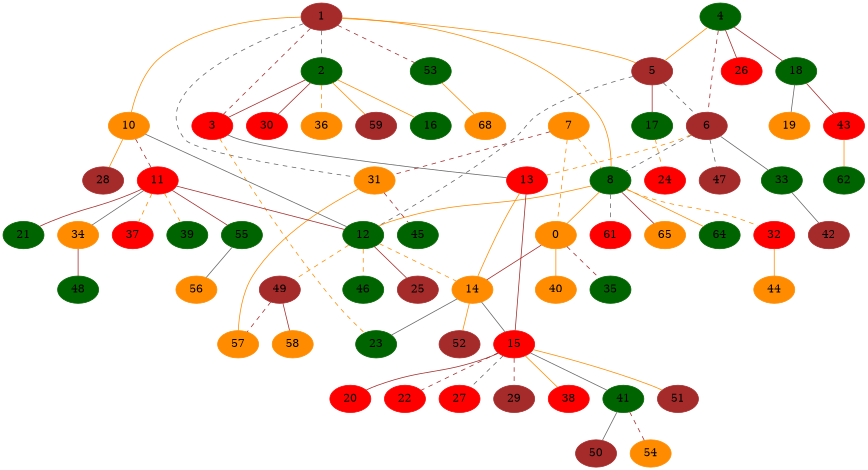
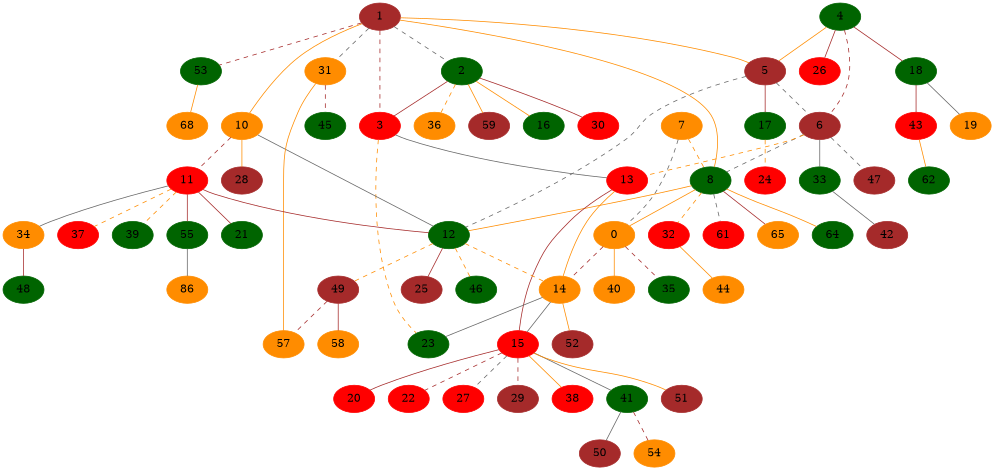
  graph {
    node [color=darkgreen style=filled]
    edge [color=darkorange style=solid]
    1 [color=brown]
    2
    3 [color=red]
    5 [color=brown]
    8
    10 [color=darkorange]
    31 [color=darkorange]
    53
    16
    30 [color=red]
    36 [color=darkorange]
    59 [color=brown]
    13 [color=red]
    23
    6 [color=brown]
    12
    17
    n18 [color=darkorange label=0]
    32 [color=red]
    61 [color=red]
    n21 [color=darkorange label=65]
    64
    11 [color=red]
    28 [color=brown]
    45
    57 [color=darkorange]
    n27 [color=darkorange label=68]
    14 [color=darkorange]
    15 [color=red]
    4
    18
    26 [color=red]
    33
    47 [color=brown]
    19 [color=darkorange]
    43 [color=red]
    25 [color=brown]
    46
    49 [color=brown]
    24 [color=red]
    42 [color=brown]
    7 [color=darkorange]
    35
    40 [color=darkorange]
    44 [color=darkorange]
    52 [color=brown]
    21
    34 [color=darkorange]
    37 [color=red]
    39
    55
    48
-   56 [color=darkorange]
+   56 [color=darkorange label=86]
    58 [color=darkorange]
    20 [color=red]
    22 [color=red]
    27 [color=red]
    29 [color=brown]
    38 [color=red]
    41
    51 [color=brown]
    50 [color=brown]
    54 [color=darkorange]
    62
    1 -- 2 [color=gray40 style=dashed]
    1 -- 3 [color=brown style=dashed]
    1 -- 5
    1 -- 8
    1 -- 10
    1 -- 31 [color=gray40 style=dashed]
    1 -- 53 [color=brown style=dashed]
    2 -- 3 [color=brown]
    2 -- 16
    2 -- 30 [color=brown]
    2 -- 36 [style=dashed]
    2 -- 59
    3 -- 13 [color=gray40]
    3 -- 23 [style=dashed]
    5 -- 6 [color=gray40 style=dashed]
    5 -- 12 [color=gray40 style=dashed]
    5 -- 17 [color=brown]
    8 -- 12
    8 -- n18
    8 -- 32 [style=dashed]
    8 -- 61 [color=gray40 style=dashed]
    8 -- n21 [color=brown]
    8 -- 64
    10 -- 12 [color=gray40]
    10 -- 11 [color=brown style=dashed]
    10 -- 28
    31 -- 45 [color=brown style=dashed]
    31 -- 57
    53 -- n27
    13 -- 14
    13 -- 15 [color=brown]
    6 -- 8 [color=gray40 style=dashed]
    6 -- 13 [style=dashed]
    6 -- 33 [color=gray40]
    6 -- 47 [color=gray40 style=dashed]
    12 -- 14 [style=dashed]
    12 -- 25 [color=brown]
    12 -- 46 [style=dashed]
    12 -- 49 [style=dashed]
    17 -- 24 [style=dashed]
-   n18 -- 14 [color=brown]
+   n18 -- 14 [color=brown style=dashed]
    n18 -- 35 [color=brown style=dashed]
    n18 -- 40
    32 -- 44
    11 -- 12 [color=brown]
    11 -- 21 [color=brown]
    11 -- 34 [color=gray40]
    11 -- 37 [style=dashed]
    11 -- 39 [style=dashed]
    11 -- 55 [color=brown]
    14 -- 23 [color=gray40]
    14 -- 15 [color=gray40]
    14 -- 52
    15 -- 20 [color=brown]
    15 -- 22 [color=brown style=dashed]
    15 -- 27 [color=gray40 style=dashed]
    15 -- 29 [color=brown style=dashed]
    15 -- 38
    15 -- 41 [color=gray40]
    15 -- 51
    4 -- 5
    4 -- 6 [color=brown style=dashed]
    4 -- 18 [color=brown]
    4 -- 26 [color=brown]
    18 -- 19 [color=gray40]
    18 -- 43 [color=brown]
    33 -- 42 [color=gray40]
    43 -- 62
    49 -- 57 [color=brown style=dashed]
    49 -- 58 [color=brown]
    7 -- 8 [style=dashed]
-   7 -- 31 [color=brown style=dashed]
-   7 -- n18 [style=dashed]
+   7 -- n18 [color=gray40 style=dashed]
    34 -- 48 [color=brown]
    55 -- 56 [color=gray40]
    41 -- 50 [color=gray40]
    41 -- 54 [color=brown style=dashed]
  }
